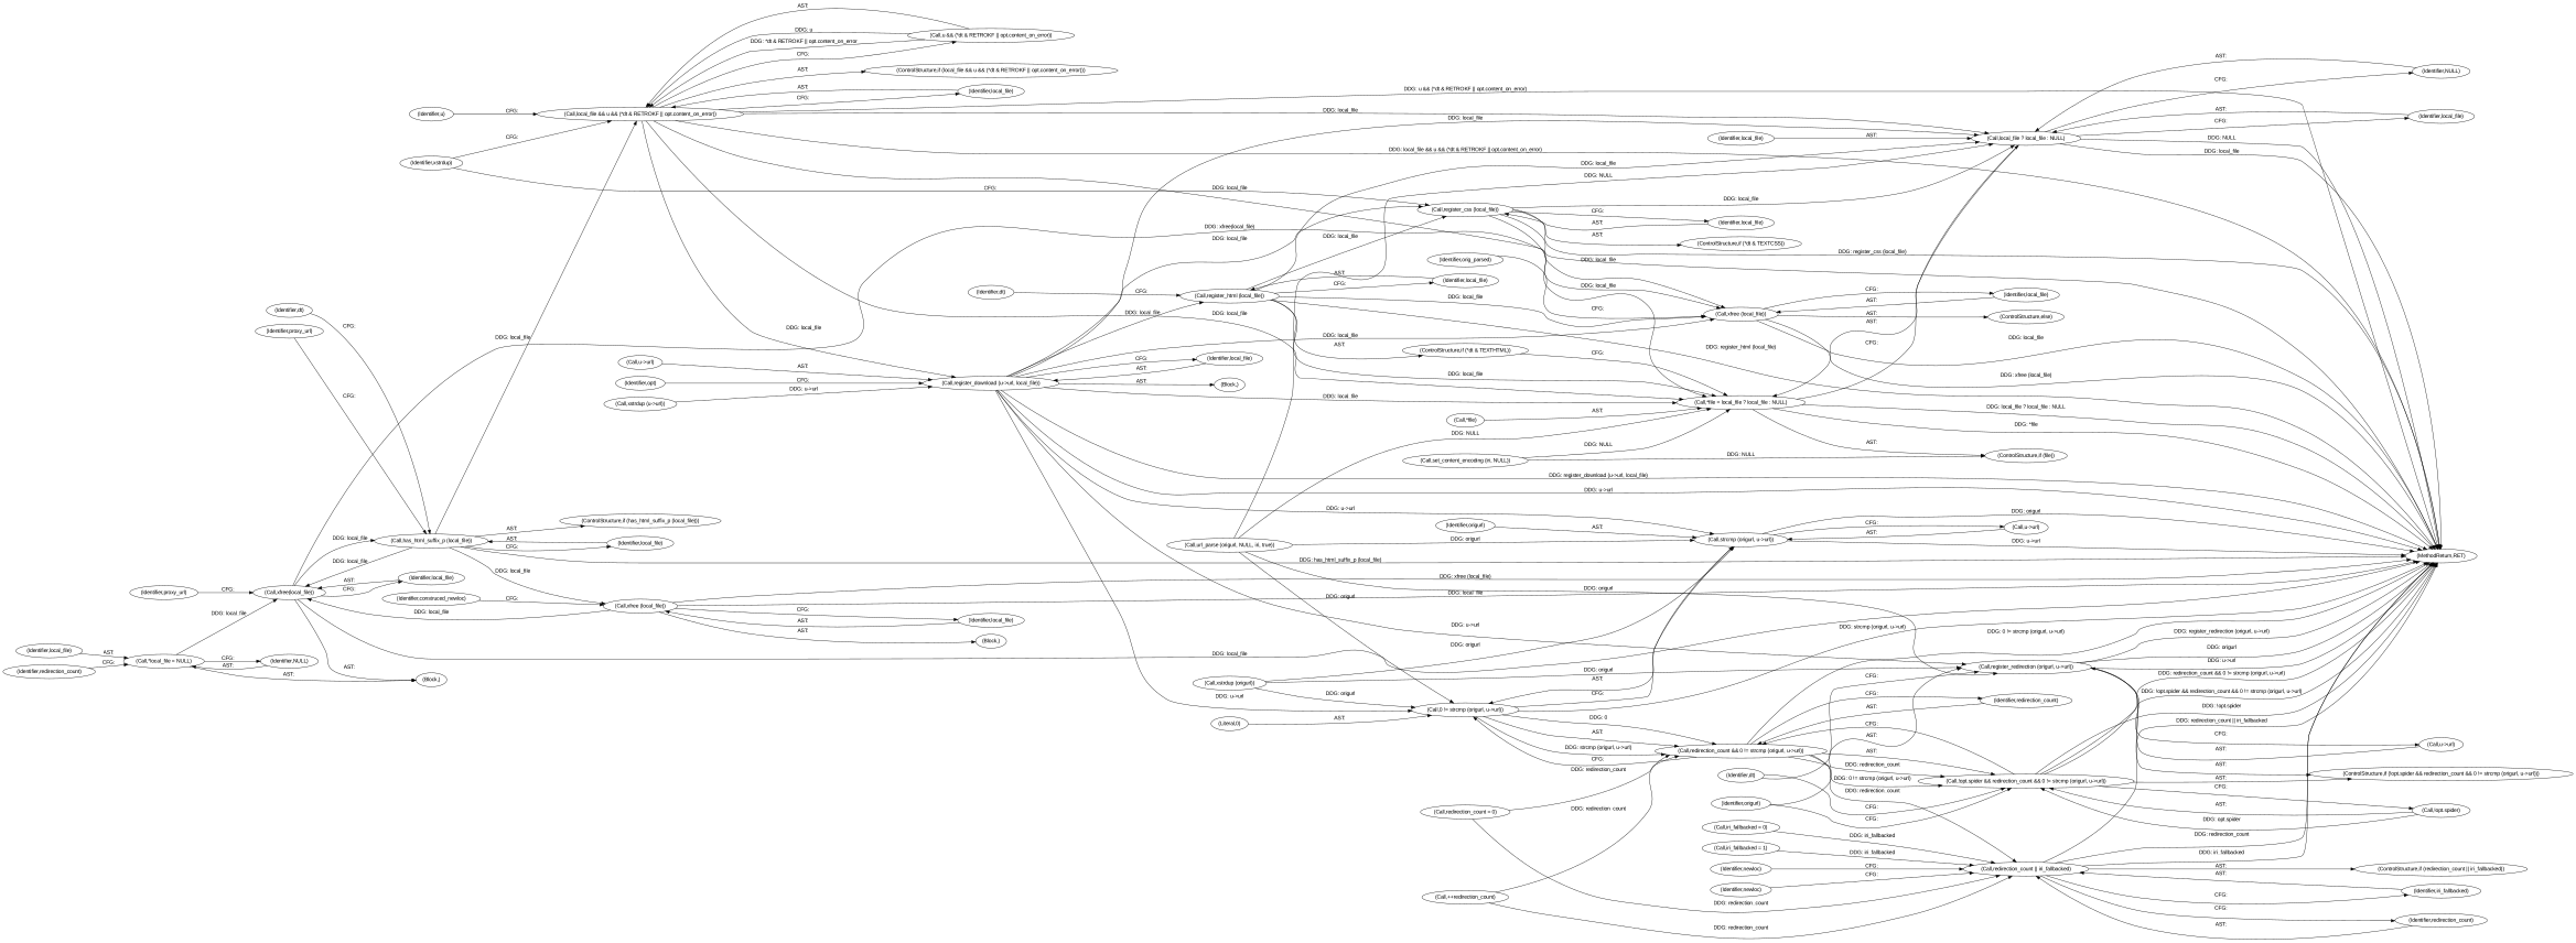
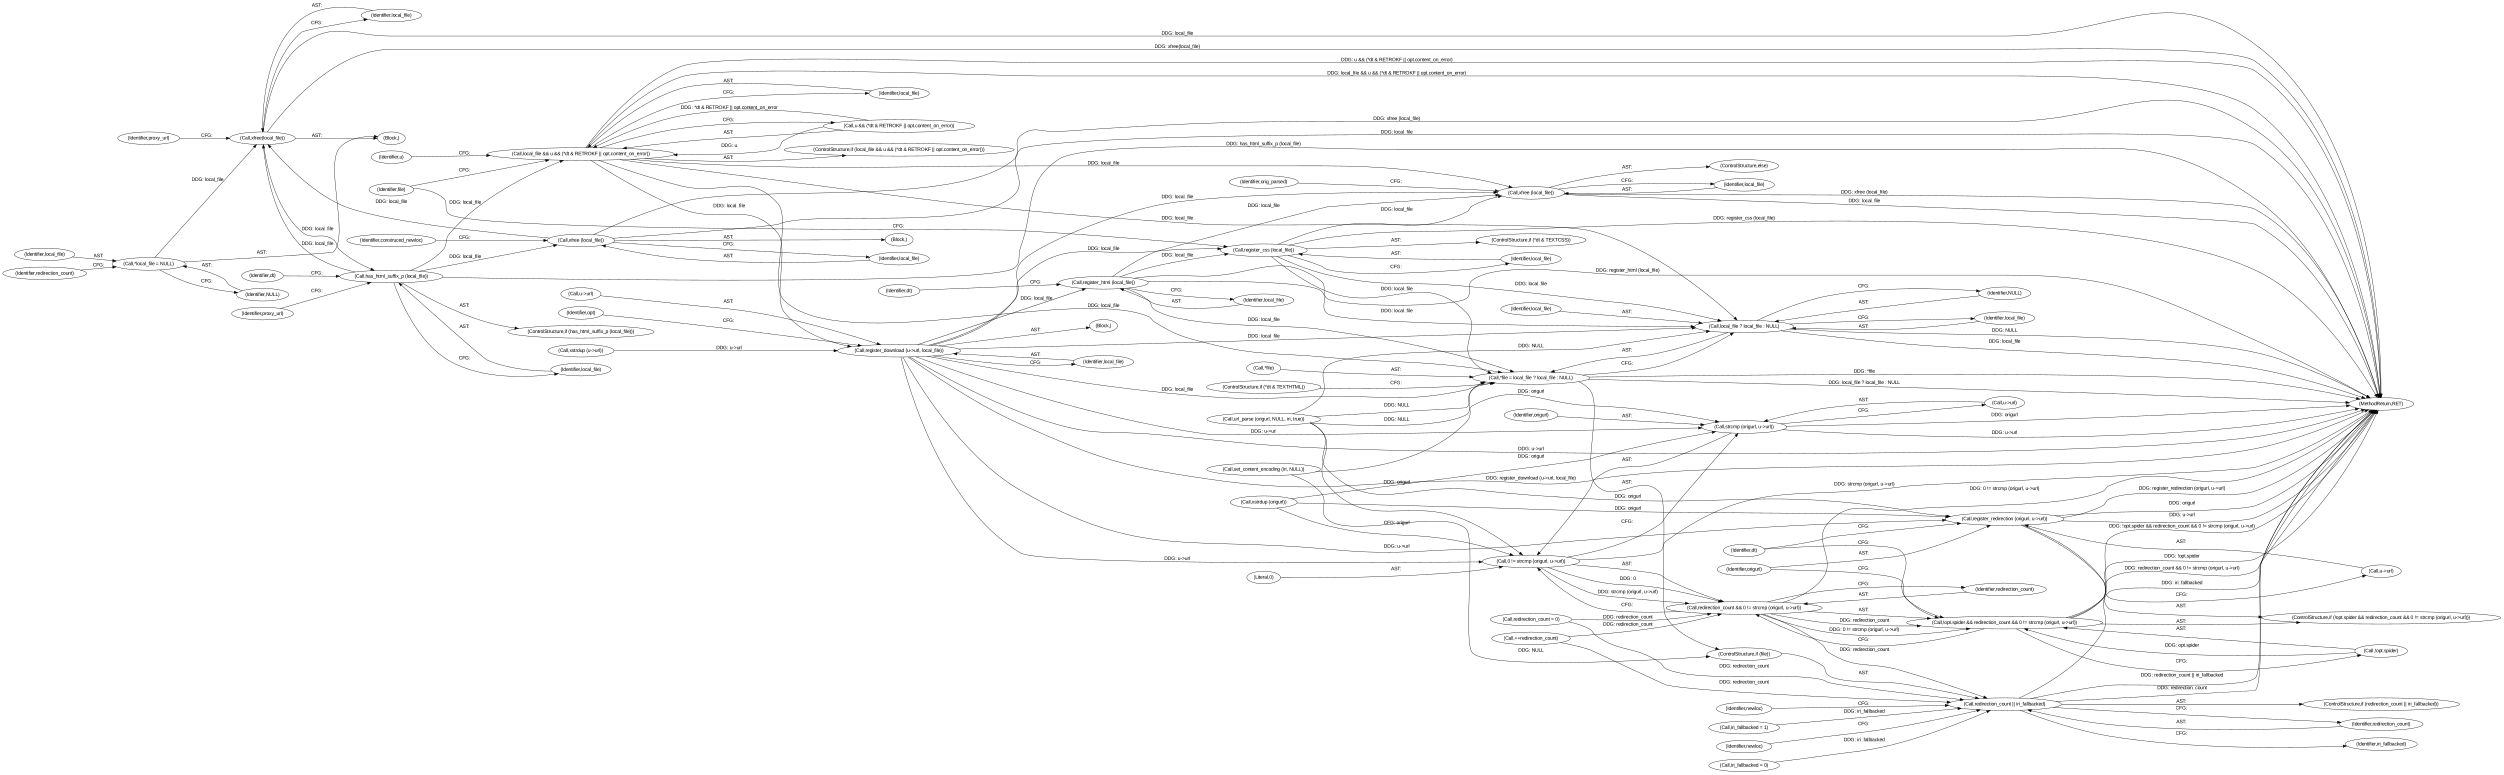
  digraph {
    fontname="Liberation Sans"
    rankdir=LR
    node [fontname="Liberation Sans"]
    edge [fontname="Liberation Sans"]
    n1 [label="(Call,xfree(local_file))"]
    n2 [label="(Call,has_html_suffix_p (local_file))"]
    n3 [label="(MethodReturn,RET)"]
    n4 [label="(Identifier,local_file)"]
    n5 [label="(Block,)"]
    n6 [label="(Call,xfree (local_file))"]
    n7 [label="(Call,local_file && u && (*dt & RETROKF || opt.content_on_error))"]
    n8 [label="(ControlStructure,if (has_html_suffix_p (local_file)))"]
    n9 [label="(Identifier,local_file)"]
    n10 [label="(Identifier,local_file)"]
    n11 [label="(Block,)"]
    n12 [label="(Call,register_download (u->url, local_file))"]
    n13 [label="(Call,*file = local_file ? local_file : NULL)"]
    n14 [label="(Call,local_file ? local_file : NULL)"]
    n15 [label="(Call,xfree (local_file))"]
    n16 [label="(Call,u && (*dt & RETROKF || opt.content_on_error))"]
    n17 [label="(ControlStructure,if (local_file && u && (*dt & RETROKF || opt.content_on_error)))"]
    n18 [label="(Identifier,local_file)"]
    n19 [label="(Call,*local_file = NULL)"]
    n20 [label="(Identifier,NULL)"]
    n21 [label="(Call,0 != strcmp (origurl, u->url))"]
    n22 [label="(Call,strcmp (origurl, u->url))"]
    n23 [label="(Call,register_redirection (origurl, u->url))"]
    n24 [label="(Call,register_html (local_file))"]
    n25 [label="(Call,register_css (local_file))"]
    n26 [label="(Identifier,local_file)"]
    n27 [label="(Block,)"]
    n28 [label="(ControlStructure,if (file))"]
    n29 [label="(Identifier,local_file)"]
    n30 [label="(Identifier,NULL)"]
    n31 [label="(ControlStructure,else)"]
    n32 [label="(Identifier,local_file)"]
    n33 [label="(Call,redirection_count && 0 != strcmp (origurl, u->url))"]
    n34 [label="(Call,u->url)"]
    n35 [label="(ControlStructure,if (!opt.spider && redirection_count && 0 != strcmp (origurl, u->url)))"]
    n36 [label="(Call,u->url)"]
    n37 [label="(ControlStructure,if (*dt & TEXTHTML))"]
    n38 [label="(Identifier,local_file)"]
    n39 [label="(Identifier,local_file)"]
    n40 [label="(ControlStructure,if (*dt & TEXTCSS))"]
    n41 [label="(Call,!opt.spider && redirection_count && 0 != strcmp (origurl, u->url))"]
    n42 [label="(Call,redirection_count || iri_fallbacked)"]
    n43 [label="(Identifier,redirection_count)"]
    n44 [label="(Call,!opt.spider)"]
    n45 [label="(Identifier,redirection_count)"]
    n46 [label="(Identifier,iri_fallbacked)"]
    n47 [label="(ControlStructure,if (redirection_count || iri_fallbacked))"]
    n48 [label="(Call,url_parse (origurl, NULL, iri, true))"]
    n49 [label="(Identifier,dt)"]
    n50 [label="(Identifier,orig_parsed)"]
    n51 [label="(Identifier,proxy_url)"]
    n52 [label="(Literal,0)"]
    n53 [label="(Identifier,newloc)"]
    n54 [label="(Identifier,local_file)"]
    n55 [label="(Call,redirection_count = 0)"]
    n56 [label="(Call,iri_fallbacked = 0)"]
    n57 [label="(Call,set_content_encoding (iri, NULL))"]
    n58 [label="(Call,u->url)"]
    n59 [label="(Identifier,construced_newloc)"]
    n60 [label="(Identifier,opt)"]
    n61 [label="(Identifier,dt)"]
-   n62 [label="(Identifier,xstrdup)"]
+   n62 [label="(Identifier,file)"]
    n63 [label="(Identifier,origurl)"]
    n64 [label="(Identifier,origurl)"]
    n65 [label="(Call,++redirection_count)"]
    n66 [label="(Call,*file)"]
    n67 [label="(Identifier,u)"]
    n68 [label="(Identifier,local_file)"]
    n69 [label="(Identifier,dt)"]
    n70 [label="(Identifier,proxy_url)"]
    n71 [label="(Call,iri_fallbacked = 1)"]
    n72 [label="(Call,xstrdup (u->url))"]
    n73 [label="(Identifier,redirection_count)"]
    n74 [label="(Call,xstrdup (origurl))"]
    n75 [label="(Identifier,newloc)"]
    n1 -> n2 [label="DDG: local_file"]
    n1 -> n3 [label="DDG: local_file"]
    n1 -> n3 [label="DDG: xfree(local_file)"]
    n1 -> n4 [label="CFG: "]
    n1 -> n5 [label="AST: "]
    n2 -> n1 [label="DDG: local_file"]
    n2 -> n3 [label="DDG: has_html_suffix_p (local_file)"]
    n2 -> n6 [label="DDG: local_file"]
    n2 -> n7 [label="DDG: local_file"]
    n2 -> n8 [label="AST: "]
    n2 -> n9 [label="CFG: "]
    n4 -> n1 [label="AST: "]
    n6 -> n1 [label="DDG: local_file"]
    n6 -> n3 [label="DDG: xfree (local_file)"]
    n6 -> n3 [label="DDG: local_file"]
    n6 -> n10 [label="CFG: "]
    n6 -> n11 [label="AST: "]
    n7 -> n3 [label="DDG: u && (*dt & RETROKF || opt.content_on_error)"]
    n7 -> n3 [label="DDG: local_file && u && (*dt & RETROKF || opt.content_on_error)"]
    n7 -> n12 [label="DDG: local_file"]
    n7 -> n13 [label="DDG: local_file"]
    n7 -> n14 [label="DDG: local_file"]
    n7 -> n15 [label="DDG: local_file"]
    n7 -> n16 [label="CFG: "]
    n7 -> n17 [label="AST: "]
    n7 -> n18 [label="CFG: "]
    n9 -> n2 [label="AST: "]
    n10 -> n6 [label="AST: "]
    n12 -> n3 [label="DDG: u->url"]
    n12 -> n3 [label="DDG: register_download (u->url, local_file)"]
    n12 -> n13 [label="DDG: local_file"]
    n12 -> n14 [label="DDG: local_file"]
    n12 -> n15 [label="DDG: local_file"]
    n12 -> n21 [label="DDG: u->url"]
    n12 -> n22 [label="DDG: u->url"]
    n12 -> n23 [label="DDG: u->url"]
    n12 -> n24 [label="DDG: local_file"]
    n12 -> n25 [label="DDG: local_file"]
    n12 -> n26 [label="CFG: "]
    n12 -> n27 [label="AST: "]
    n13 -> n3 [label="DDG: *file"]
    n13 -> n3 [label="DDG: local_file ? local_file : NULL"]
    n13 -> n14 [label="CFG: "]
    n13 -> n28 [label="AST: "]
    n14 -> n3 [label="DDG: NULL"]
    n14 -> n3 [label="DDG: local_file"]
    n14 -> n13 [label="AST: "]
    n14 -> n29 [label="CFG: "]
    n14 -> n30 [label="CFG: "]
    n15 -> n3 [label="DDG: xfree (local_file)"]
    n15 -> n3 [label="DDG: local_file"]
    n15 -> n31 [label="AST: "]
    n15 -> n32 [label="CFG: "]
    n16 -> n7 [label="AST: "]
    n16 -> n7 [label="DDG: u"]
    n16 -> n7 [label="DDG: *dt & RETROKF || opt.content_on_error"]
    n18 -> n7 [label="AST: "]
    n19 -> n1 [label="DDG: local_file"]
    n19 -> n5 [label="AST: "]
    n19 -> n20 [label="CFG: "]
    n20 -> n19 [label="AST: "]
    n21 -> n3 [label="DDG: strcmp (origurl, u->url)"]
    n21 -> n22 [label="CFG: "]
    n21 -> n33 [label="AST: "]
    n21 -> n33 [label="DDG: 0"]
    n21 -> n33 [label="DDG: strcmp (origurl, u->url)"]
    n22 -> n3 [label="DDG: u->url"]
    n22 -> n3 [label="DDG: origurl"]
    n22 -> n21 [label="AST: "]
    n22 -> n34 [label="CFG: "]
    n23 -> n3 [label="DDG: u->url"]
    n23 -> n3 [label="DDG: register_redirection (origurl, u->url)"]
    n23 -> n3 [label="DDG: origurl"]
    n23 -> n35 [label="AST: "]
    n23 -> n36 [label="CFG: "]
    n24 -> n3 [label="DDG: register_html (local_file)"]
    n24 -> n13 [label="DDG: local_file"]
    n24 -> n14 [label="DDG: local_file"]
    n24 -> n15 [label="DDG: local_file"]
    n24 -> n25 [label="DDG: local_file"]
-   n24 -> n37 [label="AST: "]
    n24 -> n38 [label="CFG: "]
    n25 -> n3 [label="DDG: register_css (local_file)"]
    n25 -> n13 [label="DDG: local_file"]
    n25 -> n14 [label="DDG: local_file"]
    n25 -> n15 [label="DDG: local_file"]
    n25 -> n39 [label="CFG: "]
    n25 -> n40 [label="AST: "]
    n26 -> n12 [label="AST: "]
    n29 -> n14 [label="AST: "]
    n30 -> n14 [label="AST: "]
    n32 -> n15 [label="AST: "]
    n33 -> n3 [label="DDG: 0 != strcmp (origurl, u->url)"]
    n33 -> n21 [label="CFG: "]
    n33 -> n41 [label="AST: "]
    n33 -> n41 [label="DDG: redirection_count"]
    n33 -> n41 [label="DDG: 0 != strcmp (origurl, u->url)"]
    n33 -> n42 [label="DDG: redirection_count"]
    n33 -> n43 [label="CFG: "]
    n34 -> n22 [label="AST: "]
    n36 -> n23 [label="AST: "]
    n37 -> n13 [label="CFG: "]
    n38 -> n24 [label="AST: "]
    n39 -> n25 [label="AST: "]
    n41 -> n3 [label="DDG: redirection_count && 0 != strcmp (origurl, u->url)"]
    n41 -> n3 [label="DDG: !opt.spider && redirection_count && 0 != strcmp (origurl, u->url)"]
    n41 -> n3 [label="DDG: !opt.spider"]
    n41 -> n33 [label="CFG: "]
    n41 -> n35 [label="AST: "]
    n41 -> n44 [label="CFG: "]
    n42 -> n3 [label="DDG: redirection_count"]
    n42 -> n3 [label="DDG: iri_fallbacked"]
    n42 -> n3 [label="DDG: redirection_count || iri_fallbacked"]
    n42 -> n45 [label="CFG: "]
    n42 -> n46 [label="CFG: "]
    n42 -> n47 [label="AST: "]
    n43 -> n33 [label="AST: "]
    n44 -> n41 [label="AST: "]
    n44 -> n41 [label="DDG: opt.spider"]
    n45 -> n42 [label="AST: "]
-   n46 -> n42 [label="AST: "]
+   n28 -> n42 [label="AST: "]
    n48 -> n13 [label="DDG: NULL"]
    n48 -> n14 [label="DDG: NULL"]
    n48 -> n21 [label="DDG: origurl"]
    n48 -> n22 [label="DDG: origurl"]
    n48 -> n23 [label="DDG: origurl"]
    n49 -> n2 [label="CFG: "]
    n50 -> n15 [label="CFG: "]
    n51 -> n1 [label="CFG: "]
    n52 -> n21 [label="AST: "]
    n53 -> n42 [label="CFG: "]
    n54 -> n19 [label="AST: "]
    n55 -> n33 [label="DDG: redirection_count"]
    n55 -> n42 [label="DDG: redirection_count"]
    n56 -> n42 [label="DDG: iri_fallbacked"]
    n57 -> n13 [label="DDG: NULL"]
    n57 -> n28 [label="DDG: NULL"]
    n58 -> n12 [label="AST: "]
    n59 -> n6 [label="CFG: "]
    n60 -> n12 [label="CFG: "]
    n61 -> n24 [label="CFG: "]
    n62 -> n7 [label="CFG: "]
    n62 -> n25 [label="CFG: "]
    n63 -> n23 [label="AST: "]
    n63 -> n41 [label="CFG: "]
    n64 -> n22 [label="AST: "]
    n65 -> n33 [label="DDG: redirection_count"]
    n65 -> n42 [label="DDG: redirection_count"]
    n66 -> n13 [label="AST: "]
    n67 -> n7 [label="CFG: "]
    n68 -> n14 [label="AST: "]
    n69 -> n23 [label="CFG: "]
    n69 -> n41 [label="CFG: "]
    n70 -> n2 [label="CFG: "]
    n71 -> n42 [label="DDG: iri_fallbacked"]
    n72 -> n12 [label="DDG: u->url"]
    n73 -> n19 [label="CFG: "]
-   n74 -> n21 [label="DDG: origurl"]
+   n74 -> n21 [label="CFG: origurl"]
    n74 -> n22 [label="DDG: origurl"]
    n74 -> n23 [label="DDG: origurl"]
    n75 -> n42 [label="CFG: "]
  }
